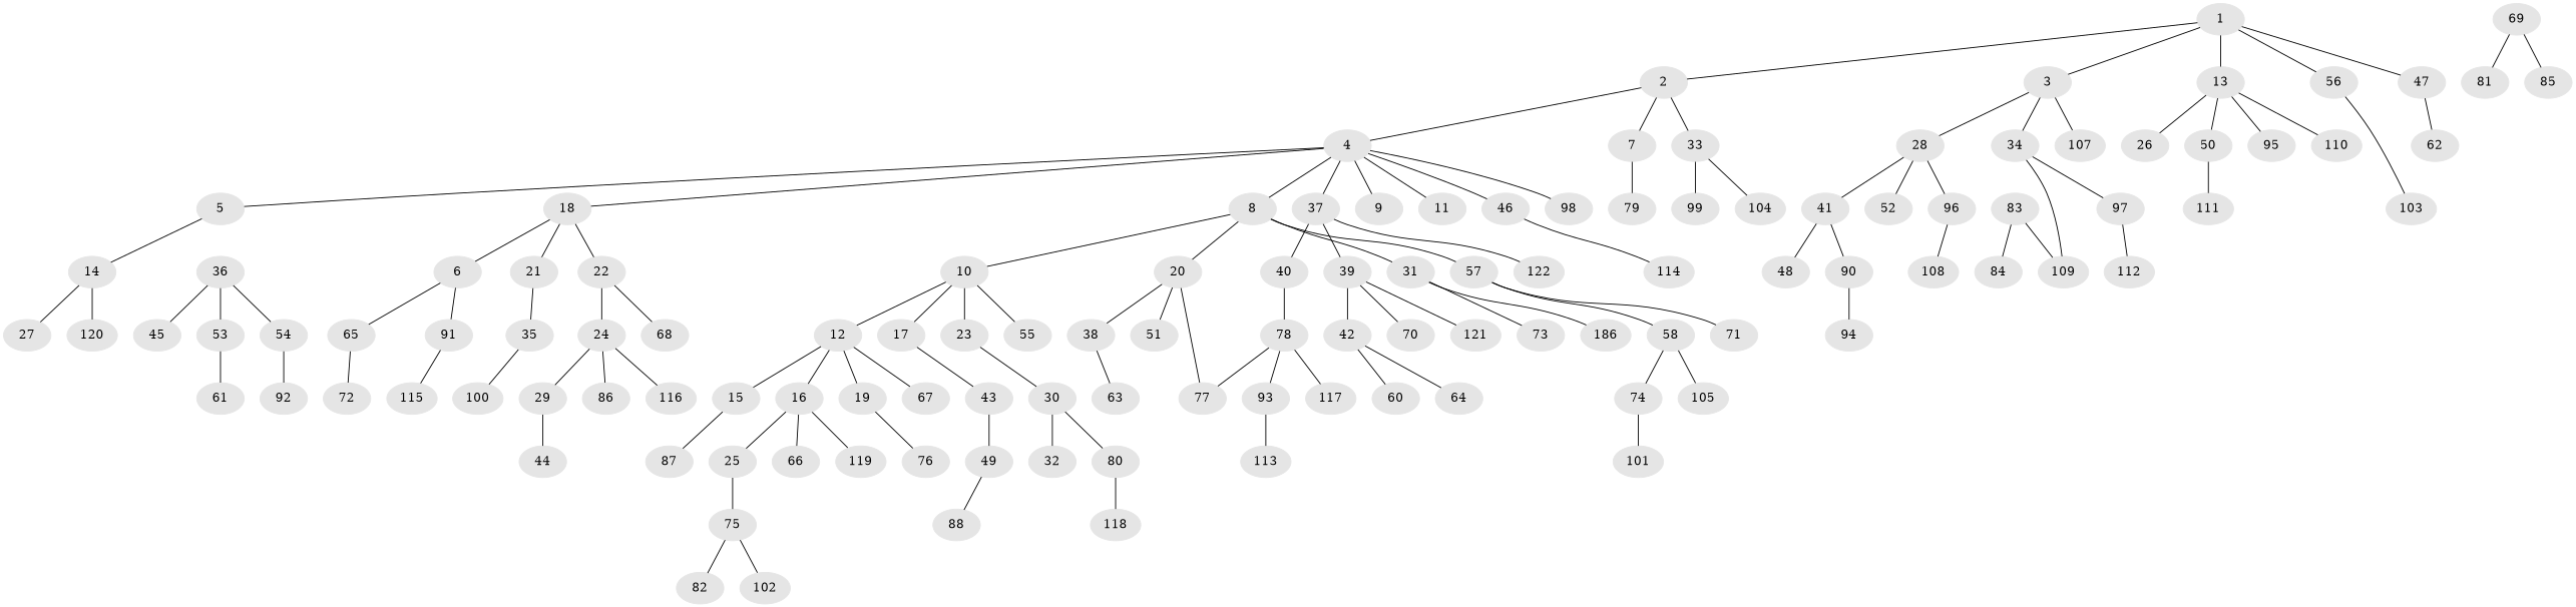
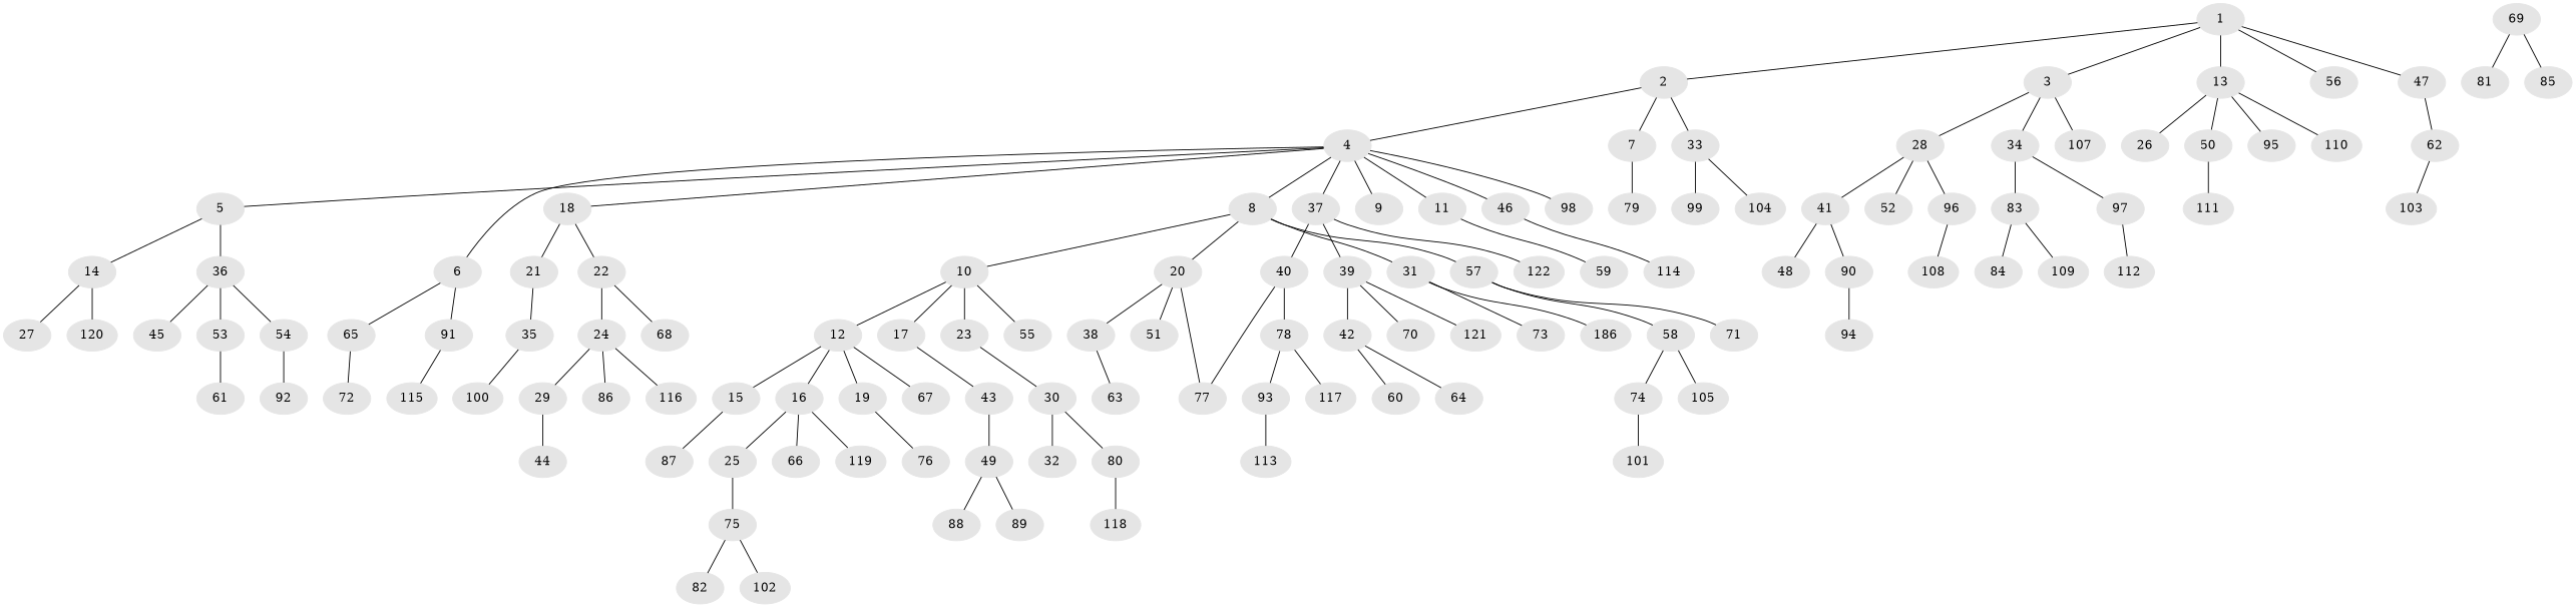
  graph {
    node [color=gray90 style=filled]
    1
    2
    3
    13
    47
    56
    4
    7
    33
    28
    34
    107
    26
    50
    95
    110
    62
    103
    5
    6
    8
    9
    11
    18
    37
    46
    98
    79
    99
    104
    41
    52
    96
    83
    97
    14
    36
    65
    91
    10
    20
    31
    57
+   59
    21
    22
    39
    40
    122
    114
    27
    120
    45
    53
    54
    72
    115
    12
    17
    23
    55
    38
    51
    77
    73
    n66 [label=186]
    58
    71
    15
    16
    19
    67
    43
    30
    87
    25
    66
    119
    76
    111
    75
    49
    35
    24
    68
    63
    100
    29
    86
    116
    32
    80
    44
    82
    102
    48
    90
    108
    118
    84
    109
    112
    61
    92
    42
    70
    121
    78
    60
    64
    93
    117
    94
    88
+   89
    69
    81
    85
    74
    105
    101
    113
    1 -- 2
    1 -- 3
    1 -- 13
    1 -- 47
    1 -- 56
    2 -- 4
    2 -- 7
    2 -- 33
    3 -- 28
    3 -- 34
    3 -- 107
    13 -- 26
    13 -- 50
    13 -- 95
    13 -- 110
    47 -- 62
-   56 -- 103
+   62 -- 103
    4 -- 5
-   18 -- 6
+   4 -- 6
    4 -- 8
    4 -- 9
    4 -- 11
    4 -- 18
    4 -- 37
    4 -- 46
    4 -- 98
    7 -- 79
    33 -- 99
    33 -- 104
    28 -- 41
    28 -- 52
    28 -- 96
-   34 -- 109
+   34 -- 83
    34 -- 97
    50 -- 111
    5 -- 14
+   5 -- 36
    6 -- 65
    6 -- 91
    8 -- 10
    8 -- 20
    8 -- 31
    8 -- 57
+   11 -- 59
    18 -- 21
    18 -- 22
    37 -- 39
    37 -- 40
    37 -- 122
    46 -- 114
    41 -- 48
    41 -- 90
    96 -- 108
    83 -- 84
    83 -- 109
    97 -- 112
    14 -- 27
    14 -- 120
    36 -- 45
    36 -- 53
    36 -- 54
    65 -- 72
    91 -- 115
    10 -- 12
    10 -- 17
    10 -- 23
    10 -- 55
    20 -- 38
    20 -- 51
    20 -- 77
    31 -- 73
    31 -- n66
    57 -- 58
    57 -- 71
    21 -- 35
    22 -- 24
    22 -- 68
    39 -- 42
    39 -- 70
    39 -- 121
-   78 -- 77
+   40 -- 77
    40 -- 78
    53 -- 61
    54 -- 92
    12 -- 15
    12 -- 16
    12 -- 19
    12 -- 67
    17 -- 43
    23 -- 30
    38 -- 63
    58 -- 74
    58 -- 105
    15 -- 87
    16 -- 25
    16 -- 66
    16 -- 119
    19 -- 76
    43 -- 49
    30 -- 32
    30 -- 80
    25 -- 75
    75 -- 82
    75 -- 102
    49 -- 88
+   49 -- 89
    35 -- 100
    24 -- 29
    24 -- 86
    24 -- 116
    29 -- 44
    80 -- 118
    90 -- 94
    42 -- 60
    42 -- 64
    78 -- 93
    78 -- 117
    93 -- 113
    69 -- 81
    69 -- 85
    74 -- 101
  }
